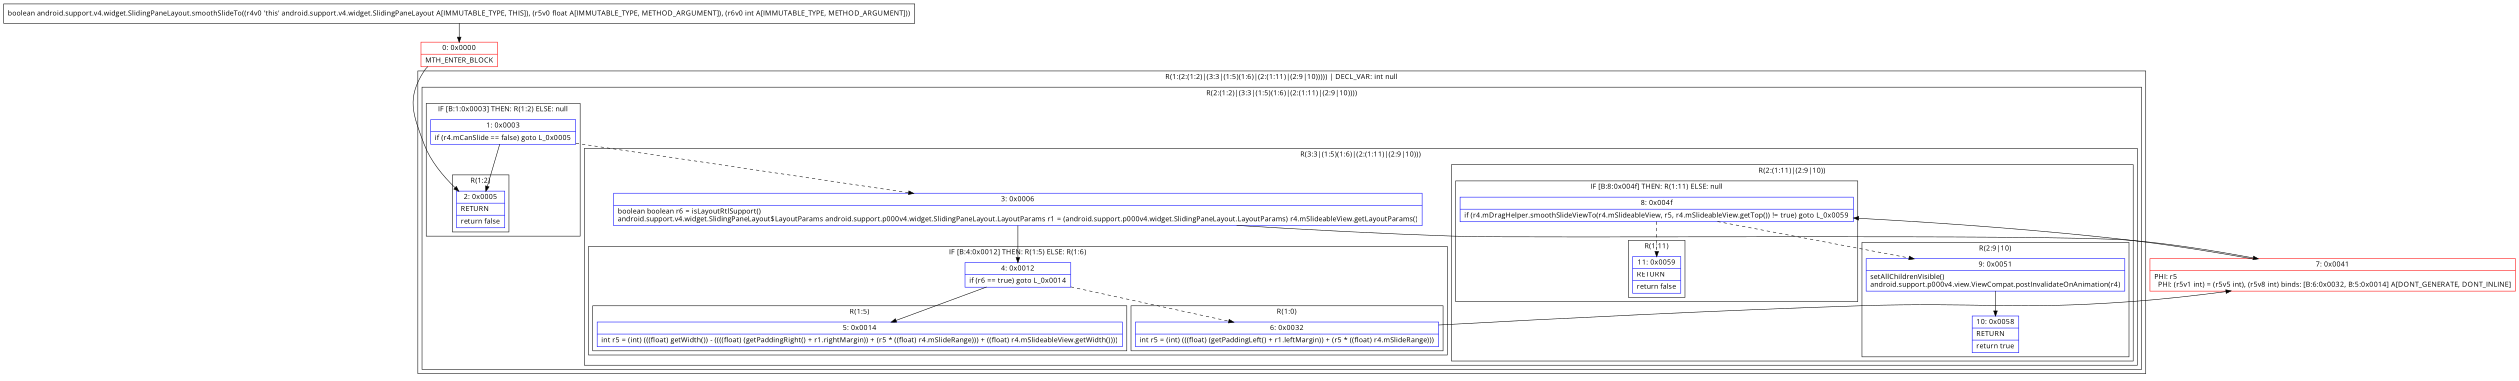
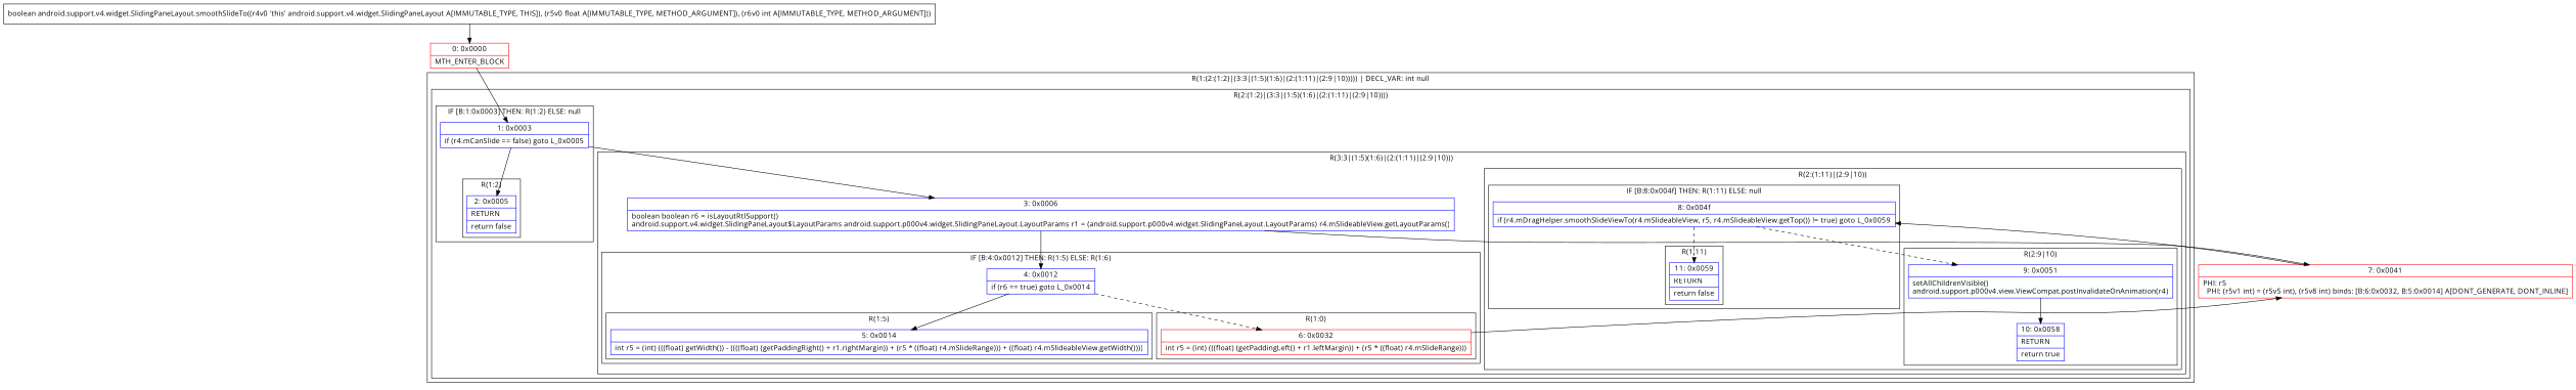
  digraph {
    fontname="Open Sans"
    node [color=blue fontname="Open Sans" shape=record]
    edge [fontname="Open Sans"]
    n1 [label="{2\:\ 0x0005|RETURN\l|return false\l}"]
    n2 [label="{1\:\ 0x0003|if (r4.mCanSlide == false) goto L_0x0005\l}"]
    n3 [label="{5\:\ 0x0014|int r5 = (int) (((float) getWidth()) \- ((((float) (getPaddingRight() + r1.rightMargin)) + (r5 * ((float) r4.mSlideRange))) + ((float) r4.mSlideableView.getWidth())))\l}"]
-   n4 [label="{6\:\ 0x0032|int r5 = (int) (((float) (getPaddingLeft() + r1.leftMargin)) + (r5 * ((float) r4.mSlideRange)))\l}"]
+   n4 [color=red label="{6\:\ 0x0032|int r5 = (int) (((float) (getPaddingLeft() + r1.leftMargin)) + (r5 * ((float) r4.mSlideRange)))\l}"]
    n5 [label="{4\:\ 0x0012|if (r6 == true) goto L_0x0014\l}"]
    n6 [label="{11\:\ 0x0059|RETURN\l|return false\l}"]
    n7 [label="{8\:\ 0x004f|if (r4.mDragHelper.smoothSlideViewTo(r4.mSlideableView, r5, r4.mSlideableView.getTop()) != true) goto L_0x0059\l}"]
    n8 [label="{9\:\ 0x0051|setAllChildrenVisible()\landroid.support.p000v4.view.ViewCompat.postInvalidateOnAnimation(r4)\l}"]
    n9 [label="{10\:\ 0x0058|RETURN\l|return true\l}"]
    n10 [label="{3\:\ 0x0006|boolean boolean r6 = isLayoutRtlSupport()\landroid.support.v4.widget.SlidingPaneLayout$LayoutParams android.support.p000v4.widget.SlidingPaneLayout.LayoutParams r1 = (android.support.p000v4.widget.SlidingPaneLayout.LayoutParams) r4.mSlideableView.getLayoutParams()\l}"]
    n11 [color=red label="{7\:\ 0x0041|PHI: r5 \l  PHI: (r5v1 int) = (r5v5 int), (r5v8 int) binds: [B:6:0x0032, B:5:0x0014] A[DONT_GENERATE, DONT_INLINE]\l}"]
    n12 [color=red label="{0\:\ 0x0000|MTH_ENTER_BLOCK\l}"]
    n13 [label="{boolean android.support.v4.widget.SlidingPaneLayout.smoothSlideTo((r4v0 'this' android.support.v4.widget.SlidingPaneLayout A[IMMUTABLE_TYPE, THIS]), (r5v0 float A[IMMUTABLE_TYPE, METHOD_ARGUMENT]), (r6v0 int A[IMMUTABLE_TYPE, METHOD_ARGUMENT])) }" color=""]
    subgraph cluster_1 {
      label="R(1:(2:(1:2)|(3:3|(1:5)(1:6)|(2:(1:11)|(2:9|10))))) | DECL_VAR: int null\l"
      subgraph cluster_2 {
        label="R(2:(1:2)|(3:3|(1:5)(1:6)|(2:(1:11)|(2:9|10))))"
        subgraph cluster_3 {
          label="IF [B:1:0x0003] THEN: R(1:2) ELSE: null"
          n2
          subgraph cluster_4 {
            label="R(1:2)"
            n1
          }
        }
        subgraph cluster_5 {
          label="R(3:3|(1:5)(1:6)|(2:(1:11)|(2:9|10)))"
          n10
          subgraph cluster_6 {
            label="IF [B:4:0x0012] THEN: R(1:5) ELSE: R(1:6)"
            n5
            subgraph cluster_7 {
              label="R(1:5)"
              n3
            }
            subgraph cluster_8 {
              label="R(1:0)"
              n4
            }
          }
          subgraph cluster_9 {
            label="R(2:(1:11)|(2:9|10))"
            subgraph cluster_10 {
              label="IF [B:8:0x004f] THEN: R(1:11) ELSE: null"
              n7
              subgraph cluster_11 {
                label="R(1:11)"
                n6
              }
            }
            subgraph cluster_12 {
              label="R(2:9|10)"
              n8
              n9
            }
          }
        }
      }
    }
    n2 -> n1
-   n2 -> n10 [style=dashed]
+   n2 -> n10 [style=solid]
    n4 -> n11
    n5 -> n3
    n5 -> n4 [style=dashed]
    n7 -> n6 [style=dashed]
    n7 -> n8 [style=dashed]
    n8 -> n9
    n10 -> n5
    n10 -> n11
    n11 -> n7
-   n12 -> n1
+   n12 -> n2
    n13 -> n12
  }
